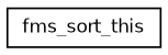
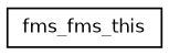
  digraph {
    rankdir=TB
-   n1 [color=black fillcolor=white fontname=Helvetica fontsize=10 height=0.2 label=fms_sort_this shape=record style=filled width=0.4]
+   n1 [color=black fillcolor=white fontname=Helvetica fontsize=10 height=0.2 label=fms_fms_this shape=record style=filled width=0.4]
  }
